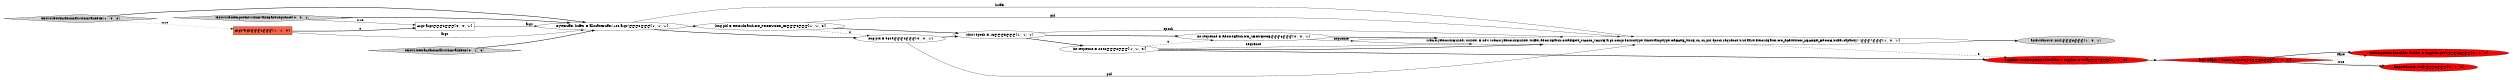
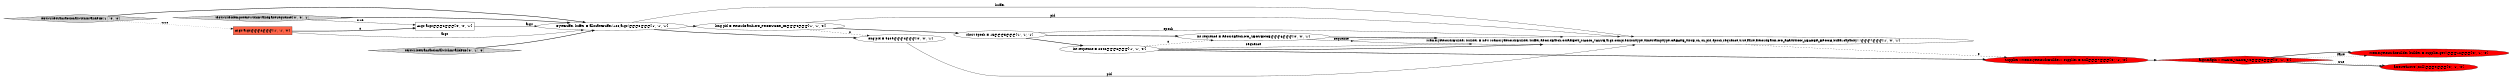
  digraph {
    rankdir=LR
    node [fillcolor=white shape=ellipse style=filled]
    edge [style=bold]
    n1 [label="short epoch = 15@@@5@@@['1', '1', '1']"]
    n2 [label="MemoryRecordsBuilder builder = new MemoryRecordsBuilder(buffer,RecordBatch.CURRENT_MAGIC_VALUE,args.compressionType,TimestampType.CREATE_TIME,0L,0L,pid,epoch,sequence,true,false,RecordBatch.NO_PARTITION_LEADER_EPOCH,buffer.capacity())@@@7@@@['1', '0', '1']"]
    n3 [label="int sequence = RecordBatch.NO_SEQUENCE@@@6@@@['0', '0', '1']"]
    n4 [label="int sequence = 2342@@@6@@@['1', '1', '0']"]
    n5 [fillcolor=red label="Supplier<MemoryRecordsBuilder> supplier = null@@@7@@@['0', '1', '0']"]
-   n6 [fillcolor=lightgray label="assertThrows(,null)@@@8@@@['1', '0', '1']"]
    n7 [fillcolor=red label="args.magic < MAGIC_VALUE_V2@@@8@@@['0', '1', '0']" shape=diamond]
    n8 [fillcolor=red label="MemoryRecordsBuilder builder = supplier.get()@@@12@@@['0', '1', '0']"]
    n9 [label="long pid = 9809@@@4@@@['0', '0', '1']"]
    n10 [fillcolor=lightgray label="testWriteIdempotentWithInvalidBaseSequence['0', '0', '1']" shape=diamond]
    n11 [label="ByteBuffer buffer = allocateBuffer(128,args)@@@3@@@['1', '1', '1']"]
    n12 [label="Args args@@@2@@@['0', '0', '1']" shape=box]
    n13 [label="long pid = RecordBatch.NO_PRODUCER_ID@@@4@@@['1', '1', '0']"]
    n14 [fillcolor=red label="assertThrows(,null)@@@9@@@['0', '1', '0']"]
    n15 [fillcolor=lightgray label="testWriteTransactionalWithInvalidPID['0', '1', '0']" shape=diamond]
    n16 [fillcolor=tomato label="Args args@@@2@@@['1', '1', '0']" shape=box]
    n17 [fillcolor=lightgray label="testWriteTransactionalWithInvalidPID['1', '0', '0']" shape=diamond]
    n1 -> n2 [label=epoch style=solid]
    n1 -> n3
    n1 -> n4
    n2 -> n5 [label=0 style=dashed]
-   n2 -> n6
    n3 -> n2 [label=sequence style=solid]
    n3 -> n2
    n4 -> n2 [label=sequence style=solid]
    n4 -> n2
    n4 -> n3 [label=0 style=dashed]
    n4 -> n5
    n5 -> n7
    n7 -> n8
    n7 -> n8 [label=false style=dotted]
    n7 -> n14 [label=true style=dotted]
    n7 -> n14
-   n9 -> n1
    n9 -> n2 [label=pid style=solid]
    n10 -> n11
    n10 -> n12 [label=true style=solid]
    n11 -> n2 [label=buffer style=solid]
    n11 -> n9
    n11 -> n13
    n12 -> n11 [label=args style=solid]
    n13 -> n1
    n13 -> n2 [label=pid style=solid]
    n13 -> n9 [label=0 style=dashed]
    n15 -> n11
    n16 -> n11 [label=args style=solid]
    n16 -> n12 [label=0]
    n17 -> n11
    n17 -> n16 [label=true style=dotted]
  }
